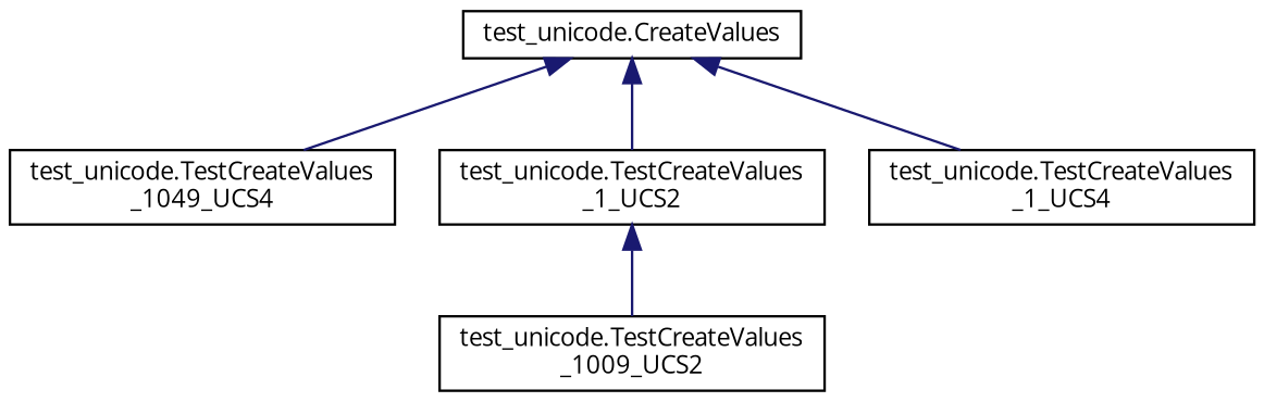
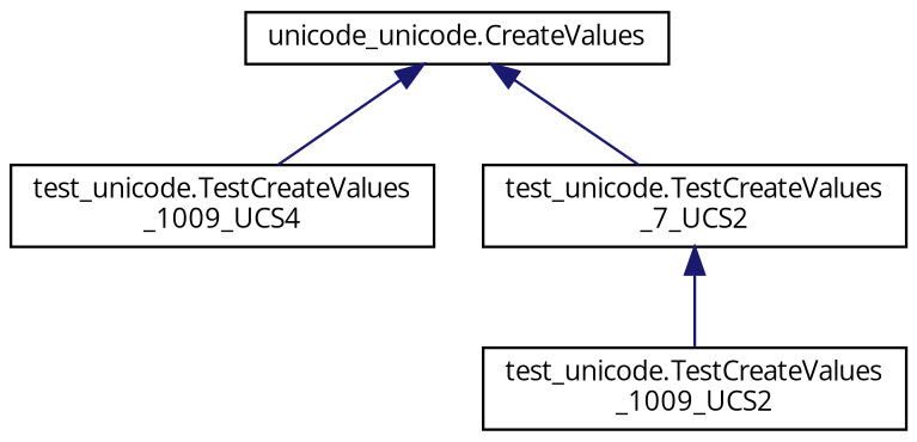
  digraph {
    fontname="Open Sans"
    rankdir=TB
    node [color=black fillcolor=white fontname="Open Sans" fontsize=10 shape=record style=filled]
    edge [color=midnightblue dir=back fontname="Open Sans" fontsize=10 labelfontname=Helvetica labelfontsize=10 style=solid]
-   n1 [height=0.2 label="test_unicode.CreateValues" width=0.4]
-   n2 [height=0.2 label="test_unicode.TestCreateValues\l_1049_UCS4" width=0.4]
-   n3 [height=0.2 label="test_unicode.TestCreateValues\l_1_UCS2" width=0.4]
-   n4 [height=0.2 label="test_unicode.TestCreateValues\l_1_UCS4" width=0.4]
+   n1 [height=0.2 label="unicode_unicode.CreateValues" width=0.4]
+   n2 [height=0.2 label="test_unicode.TestCreateValues\l_1009_UCS4" width=0.4]
+   n3 [height=0.2 label="test_unicode.TestCreateValues\l_7_UCS2" width=0.4]
    n5 [height=0.2 label="test_unicode.TestCreateValues\l_1009_UCS2" width=0.4]
    n1 -> n2
    n1 -> n3
-   n1 -> n4
    n3 -> n5
  }
